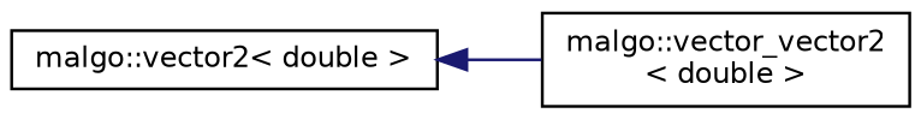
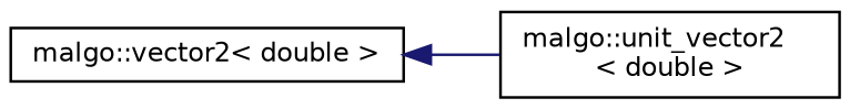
  digraph {
    rankdir=LR
    node [color=black fillcolor=white fontname=Helvetica fontsize=10 shape=record style=filled]
    n1 [height=0.2 label="malgo::vector2\< double \>" width=0.4]
-   n2 [height=0.2 label="malgo::vector_vector2\l\< double \>" width=0.4]
+   n2 [height=0.2 label="malgo::unit_vector2\l\< double \>" width=0.4]
    n1 -> n2 [color=midnightblue dir=back fontname=Helvetica fontsize=10 labelfontname=Helvetica labelfontsize=10 style=solid]
  }
